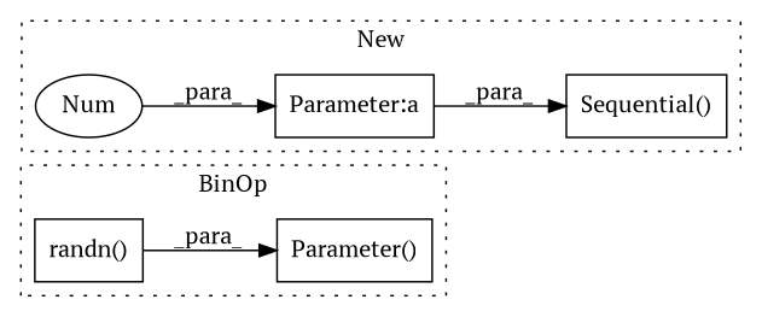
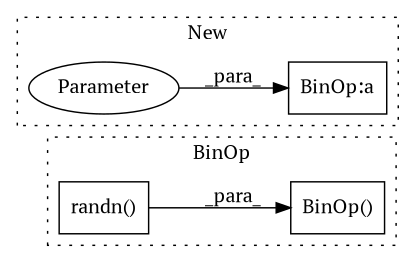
  digraph {
    fontname="PT Serif"
    rankdir=LR
    node [a=75 fontname="PT Serif" shape=box]
    edge [fontname="PT Serif"]
    n1 [l="12,1" label="randn()" s="11580,11601"]
-   n2 [l="13,1" label="Parameter()" s="11567,11609"]
-   n3 [l="27,10" label="Sequential()" s="11918,12170"]
-   n4 [a=82 l=3 label="Parameter:a" s=12016]
-   n5 [a=76 l=1 label=Num s=12019 shape=ellipse]
+   n2 [l="13,1" label="BinOp()" s="11567,11609"]
+   n4 [a=82 l=3 label="BinOp:a" s=12016]
+   n5 [a=76 l=1 label=Parameter s=12019 shape=ellipse]
    subgraph cluster_1 {
      label=BinOp
      style=dotted
      n1
      n2
    }
    subgraph cluster_2 {
      label=New
      style=dotted
-     n3
      n4
      n5
    }
    n1 -> n2 [label=_para_]
-   n4 -> n3 [label=_para_]
    n5 -> n4 [label=_para_]
  }
